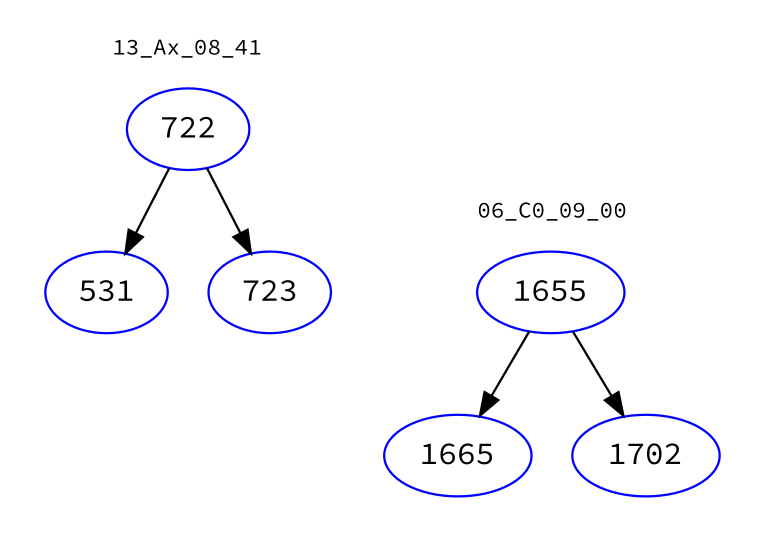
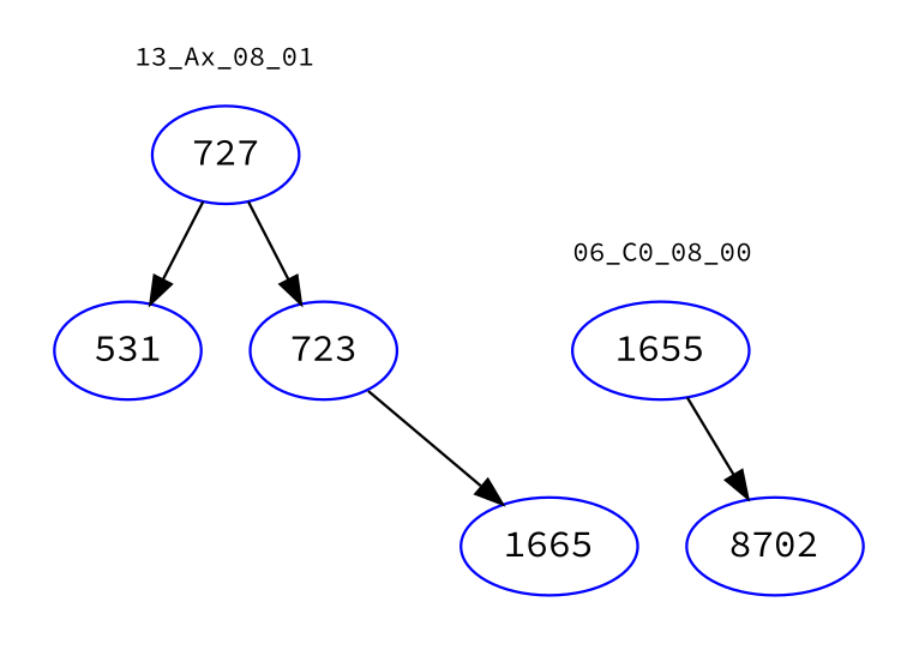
  digraph {
    fontname="Source Code Pro"
    node [color=blue fontname="Source Code Pro"]
    edge [color=black fontname="Source Code Pro"]
-   n1 [label=722]
+   n1 [label=727]
    n2 [label=531]
    n3 [label=723]
    n4 [label=1655]
    n5 [label=1665]
-   n6 [label=1702]
+   n6 [label=8702]
    subgraph cluster_1 {
      color=white
      fontsize=10
-     label="13_Ax_08_41"
+     label="13_Ax_08_01"
      n1
      n2
      n3
    }
    subgraph cluster_2 {
      color=white
      fontsize=10
-     label="06_C0_09_00"
+     label="06_C0_08_00"
      n4
      n5
      n6
    }
    n1 -> n2
    n1 -> n3
-   n4 -> n5
+   n3 -> n5
    n4 -> n6
  }
